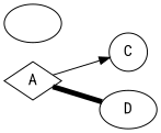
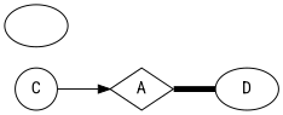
  digraph {
    fontname="Roboto Condensed"
    rankdir=LR
    node [fontname="Roboto Condensed"]
    edge [fontname="Roboto Condensed"]
    A [shape=diamond]
    C [shape=circle]
    D
    "ͅ" [color="black:invis:black"]
-   A -> C
+   C -> A
    A -> D [arrowhead=none penwidth=5]
  }
